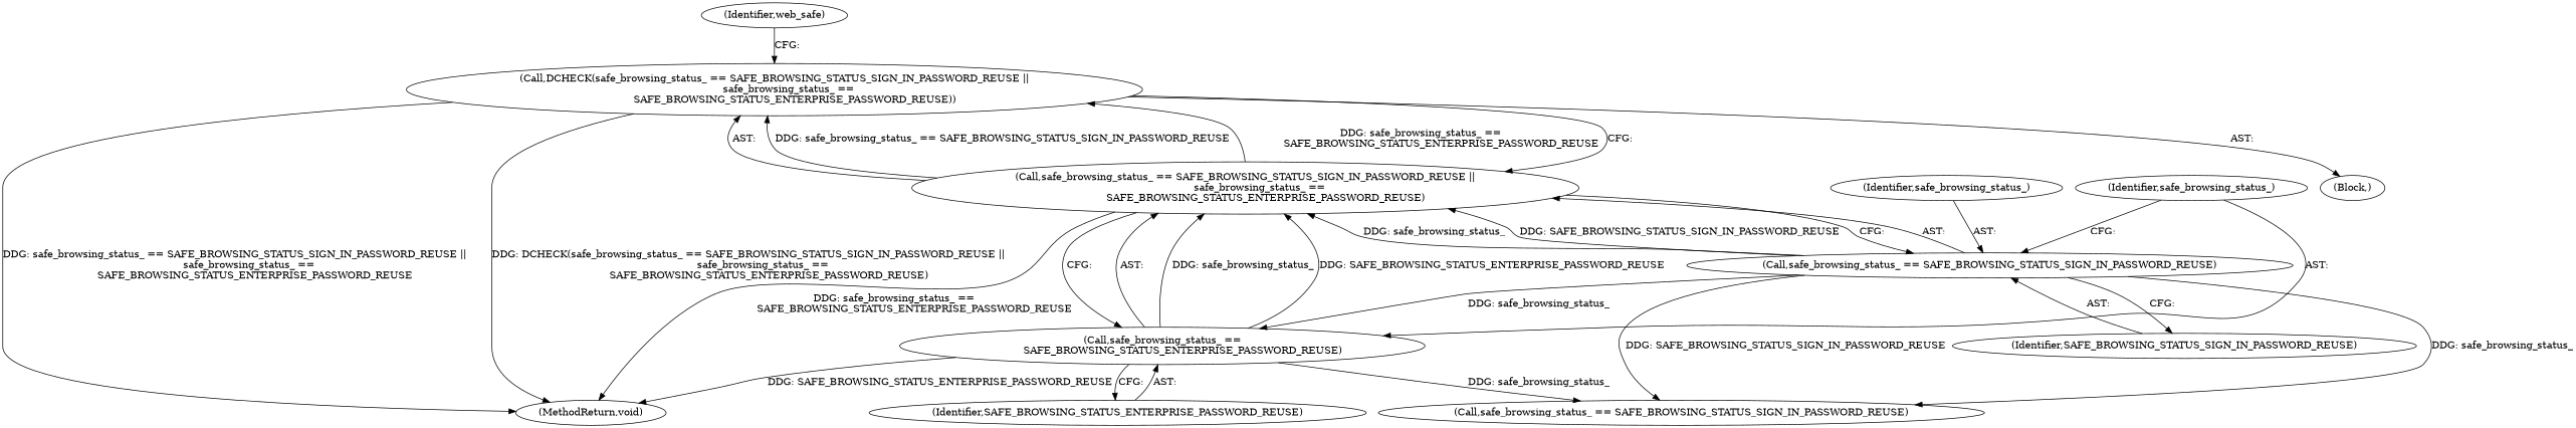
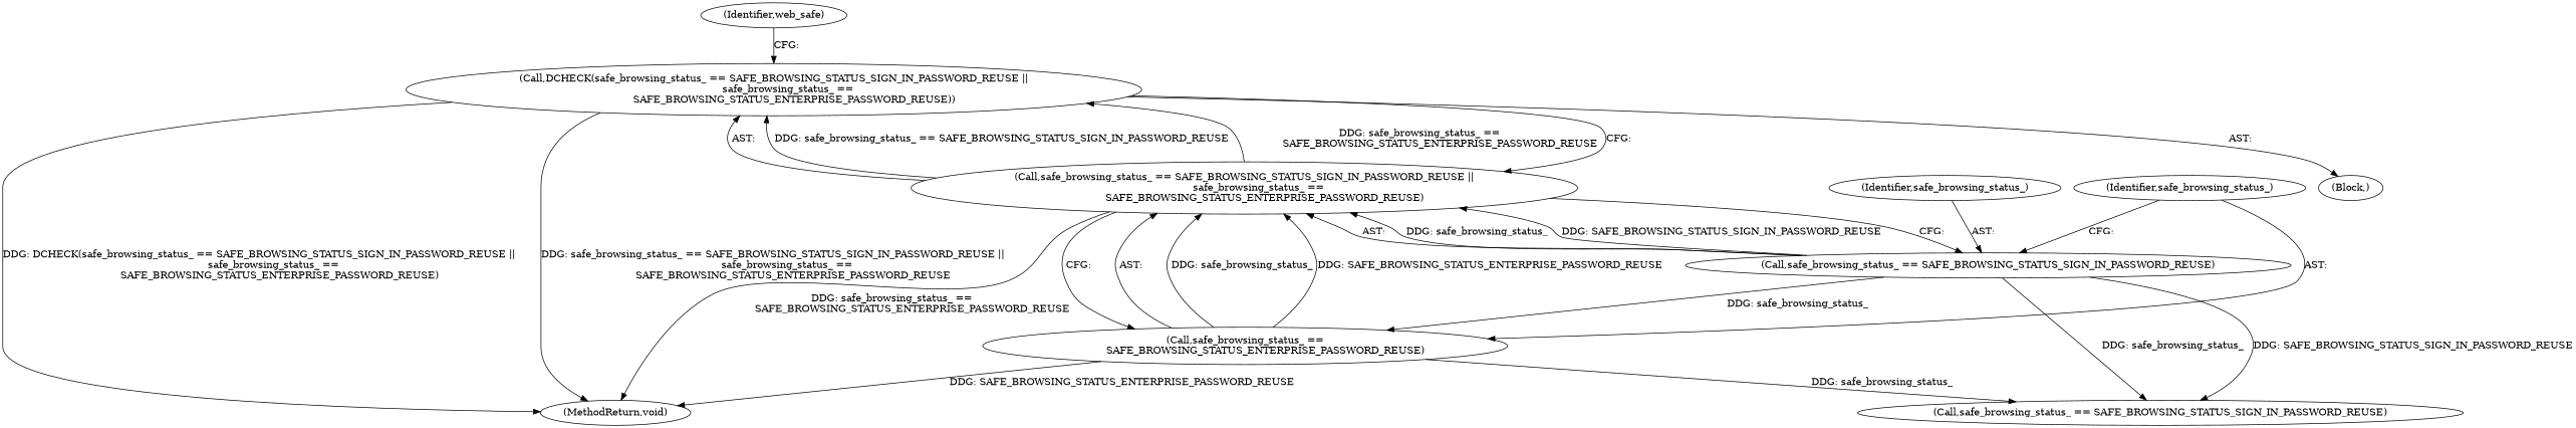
  digraph {
    n1 [label="(Call,DCHECK(safe_browsing_status_ == SAFE_BROWSING_STATUS_SIGN_IN_PASSWORD_REUSE ||\n         safe_browsing_status_ ==\n             SAFE_BROWSING_STATUS_ENTERPRISE_PASSWORD_REUSE))"]
    n2 [label="(Call,safe_browsing_status_ == SAFE_BROWSING_STATUS_SIGN_IN_PASSWORD_REUSE ||\n         safe_browsing_status_ ==\n             SAFE_BROWSING_STATUS_ENTERPRISE_PASSWORD_REUSE)"]
    n3 [label="(MethodReturn,void)"]
    n4 [label="(Block,)"]
    n5 [label="(Call,safe_browsing_status_ == SAFE_BROWSING_STATUS_SIGN_IN_PASSWORD_REUSE)"]
    n6 [label="(Call,safe_browsing_status_ ==\n             SAFE_BROWSING_STATUS_ENTERPRISE_PASSWORD_REUSE)"]
-   n7 [label="(Identifier,SAFE_BROWSING_STATUS_SIGN_IN_PASSWORD_REUSE)"]
    n8 [label="(Call,safe_browsing_status_ == SAFE_BROWSING_STATUS_SIGN_IN_PASSWORD_REUSE)"]
-   n9 [label="(Identifier,SAFE_BROWSING_STATUS_ENTERPRISE_PASSWORD_REUSE)"]
    n10 [label="(Identifier,web_safe)"]
    n11 [label="(Identifier,safe_browsing_status_)"]
    n12 [label="(Identifier,safe_browsing_status_)"]
    n1 -> n2 [label="CFG: "]
    n1 -> n3 [label="DDG: DCHECK(safe_browsing_status_ == SAFE_BROWSING_STATUS_SIGN_IN_PASSWORD_REUSE ||\n         safe_browsing_status_ ==\n             SAFE_BROWSING_STATUS_ENTERPRISE_PASSWORD_REUSE)"]
    n1 -> n3 [label="DDG: safe_browsing_status_ == SAFE_BROWSING_STATUS_SIGN_IN_PASSWORD_REUSE ||\n         safe_browsing_status_ ==\n             SAFE_BROWSING_STATUS_ENTERPRISE_PASSWORD_REUSE"]
    n1 -> n4 [label="AST: "]
    n2 -> n1 [label="AST: "]
    n2 -> n1 [label="DDG: safe_browsing_status_ == SAFE_BROWSING_STATUS_SIGN_IN_PASSWORD_REUSE"]
    n2 -> n1 [label="DDG: safe_browsing_status_ ==\n             SAFE_BROWSING_STATUS_ENTERPRISE_PASSWORD_REUSE"]
    n2 -> n3 [label="DDG: safe_browsing_status_ ==\n             SAFE_BROWSING_STATUS_ENTERPRISE_PASSWORD_REUSE"]
    n2 -> n5 [label="CFG: "]
    n2 -> n6 [label="CFG: "]
    n5 -> n2 [label="AST: "]
    n5 -> n2 [label="DDG: safe_browsing_status_"]
    n5 -> n2 [label="DDG: SAFE_BROWSING_STATUS_SIGN_IN_PASSWORD_REUSE"]
    n5 -> n6 [label="DDG: safe_browsing_status_"]
-   n5 -> n7 [label="CFG: "]
    n5 -> n8 [label="DDG: safe_browsing_status_"]
    n5 -> n8 [label="DDG: SAFE_BROWSING_STATUS_SIGN_IN_PASSWORD_REUSE"]
    n6 -> n2 [label="AST: "]
    n6 -> n2 [label="DDG: safe_browsing_status_"]
    n6 -> n2 [label="DDG: SAFE_BROWSING_STATUS_ENTERPRISE_PASSWORD_REUSE"]
    n6 -> n3 [label="DDG: SAFE_BROWSING_STATUS_ENTERPRISE_PASSWORD_REUSE"]
    n6 -> n8 [label="DDG: safe_browsing_status_"]
-   n6 -> n9 [label="CFG: "]
-   n7 -> n5 [label="AST: "]
-   n9 -> n6 [label="AST: "]
    n10 -> n1 [label="CFG: "]
    n11 -> n5 [label="CFG: "]
    n11 -> n6 [label="AST: "]
    n12 -> n5 [label="AST: "]
  }
